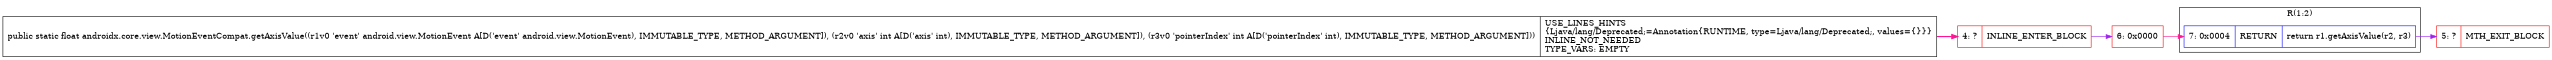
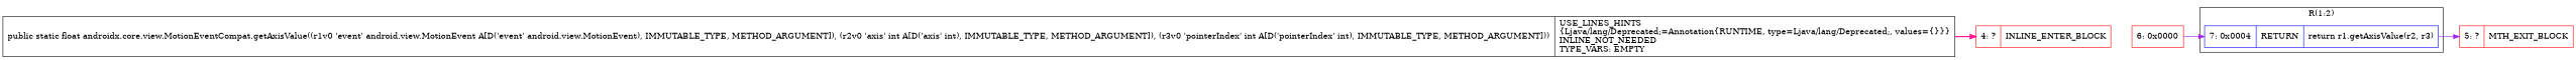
  digraph {
    rankdir=LR
    node [color=red shape=record]
    edge [color=purple style=solid]
    n1 [color=blue label="{7\:\ 0x0004|RETURN\l|return r1.getAxisValue(r2, r3)\l}"]
    n2 [label="{5\:\ ?|MTH_EXIT_BLOCK\l}"]
    n3 [label="{4\:\ ?|INLINE_ENTER_BLOCK\l}"]
    n4 [label="{6\:\ 0x0000}"]
    n5 [label="{public static float androidx.core.view.MotionEventCompat.getAxisValue((r1v0 'event' android.view.MotionEvent A[D('event' android.view.MotionEvent), IMMUTABLE_TYPE, METHOD_ARGUMENT]), (r2v0 'axis' int A[D('axis' int), IMMUTABLE_TYPE, METHOD_ARGUMENT]), (r3v0 'pointerIndex' int A[D('pointerIndex' int), IMMUTABLE_TYPE, METHOD_ARGUMENT]))  | USE_LINES_HINTS\l\{Ljava\/lang\/Deprecated;=Annotation\{RUNTIME, type=Ljava\/lang\/Deprecated;, values=\{\}\}\}\lINLINE_NOT_NEEDED\lTYPE_VARS: EMPTY\l}" color=""]
    subgraph cluster_1 {
      label="R(1:2)"
      n1
    }
    n1 -> n2
-   n3 -> n4
-   n4 -> n1 [color=deeppink]
+   n4 -> n1
    n5 -> n3 [color=deeppink style=bold]
  }
